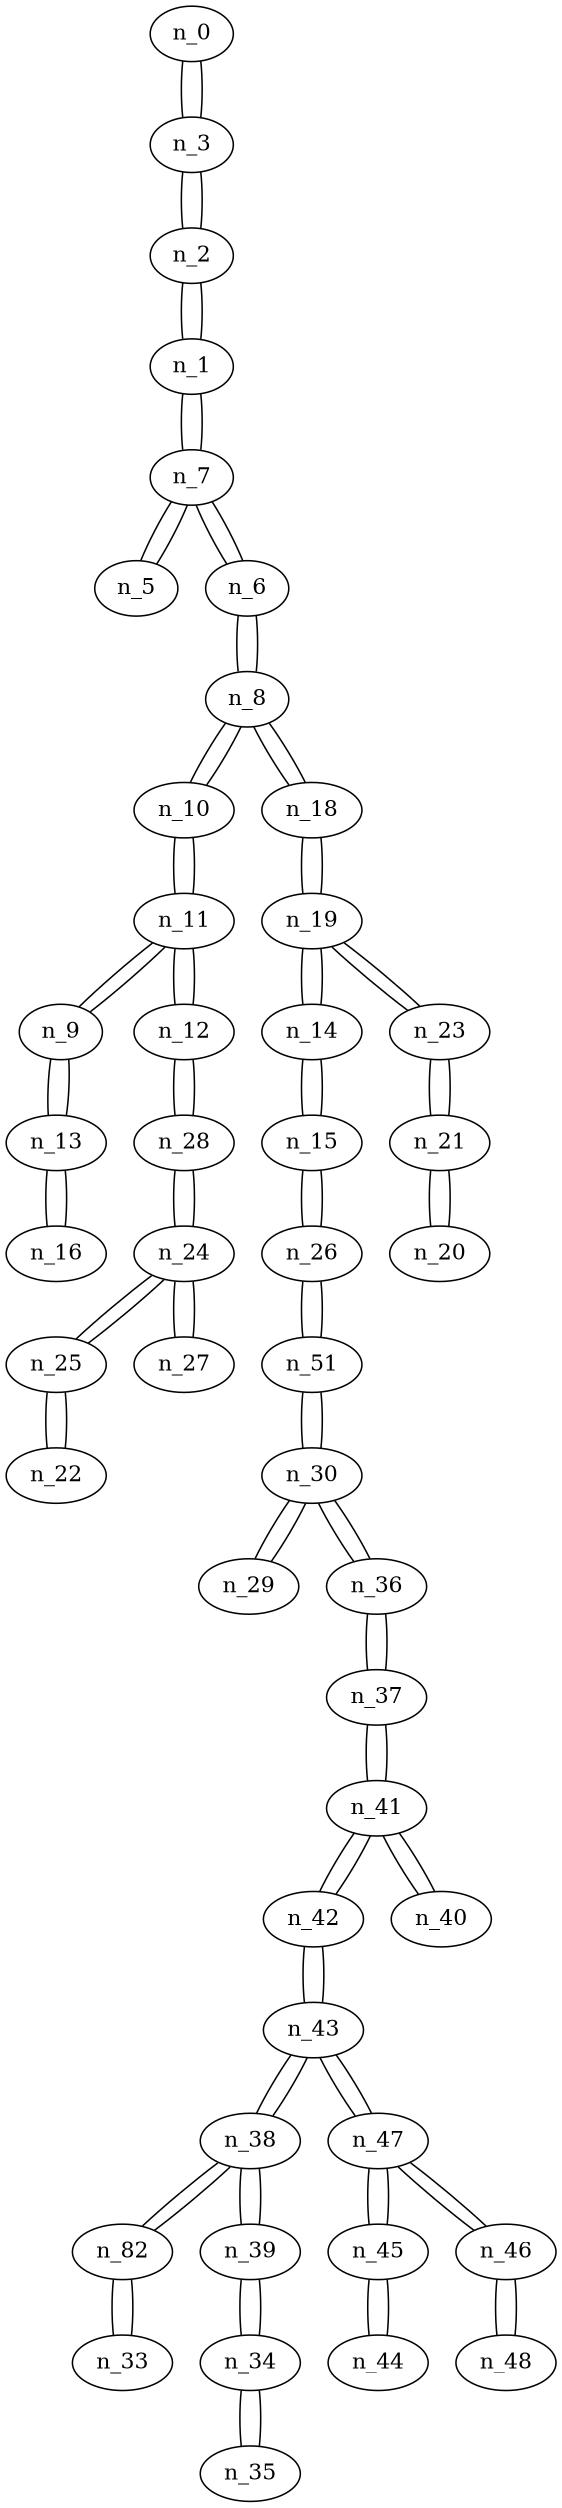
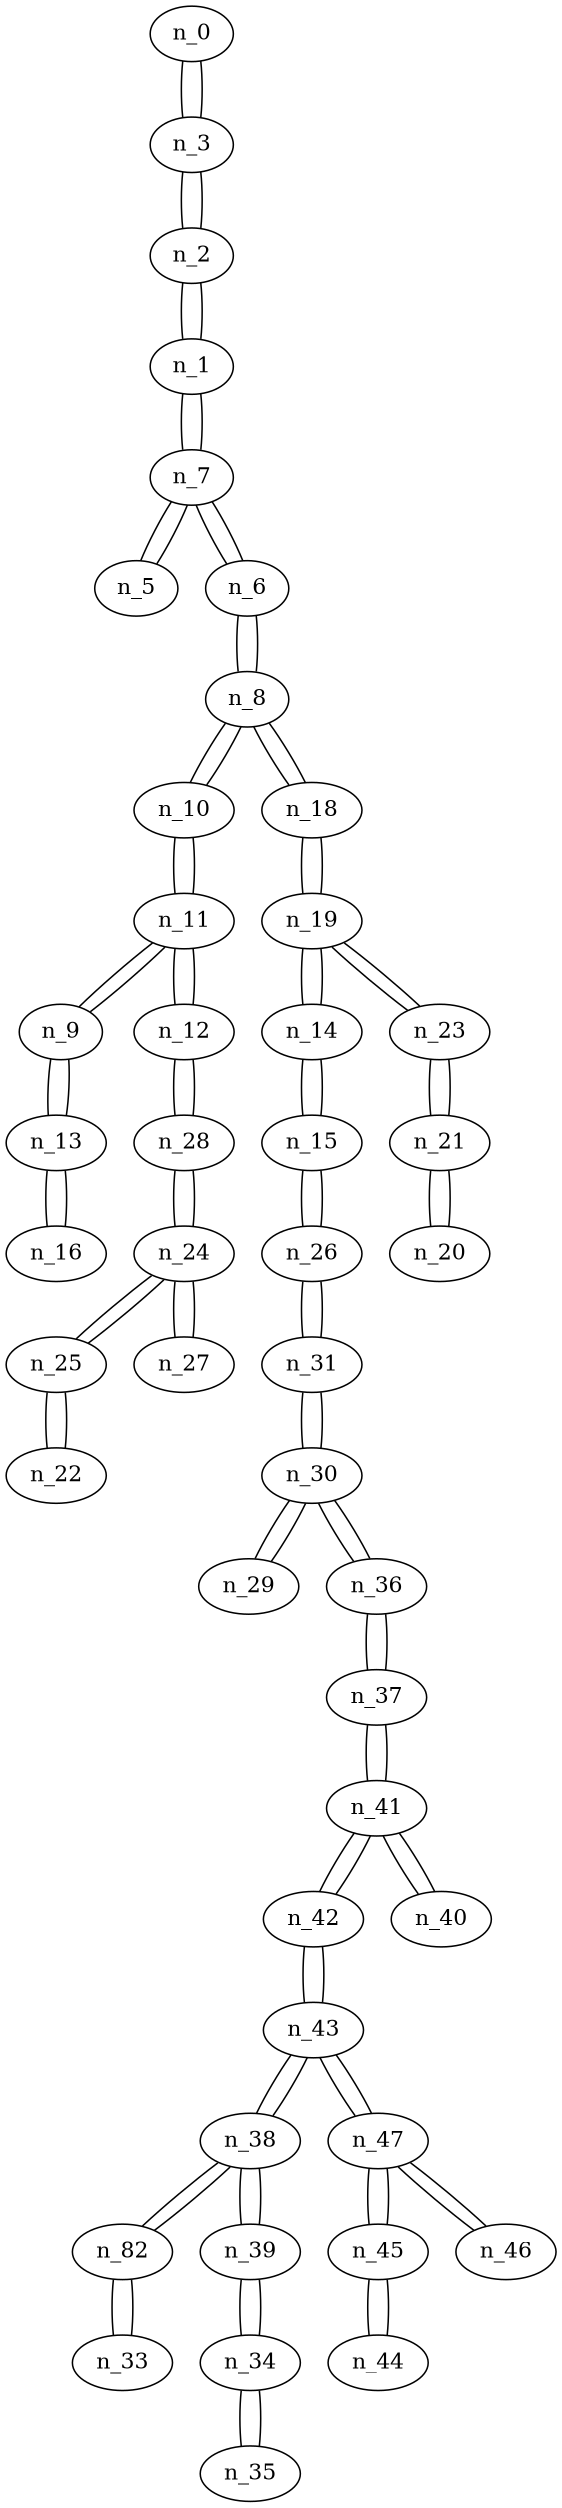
  graph {
    n_0
    n_3
    n_2
    n_1
    n_7
    n_5
    n_6
    n_8
    n_10
    n_18
    n_11
    n_19
    n_9
    n_12
    n_14
    n_23
    n_13
    n_16
    n_28
    n_24
    n_25
    n_27
    n_15
    n_26
-   n_31 [label=n_51]
+   n_31
    n_21
    n_30
    n_20
    n_22
    n_29
    n_36
    n_37
    n_41
    n34 [label=n_82]
    n_33
    n_38
    n_39
    n_43
    n_34
    n_42
    n_47
    n_35
    n_40
    n_45
    n_46
    n_44
-   n_48
    n_0 -- n_3
    n_3 -- n_0
    n_3 -- n_2
    n_2 -- n_3
    n_2 -- n_1
    n_1 -- n_2
    n_1 -- n_7
    n_7 -- n_1
    n_7 -- n_5
    n_7 -- n_6
    n_5 -- n_7
    n_6 -- n_7
    n_6 -- n_8
    n_8 -- n_6
    n_8 -- n_10
    n_8 -- n_18
    n_10 -- n_8
    n_10 -- n_11
    n_18 -- n_8
    n_18 -- n_19
    n_11 -- n_10
    n_11 -- n_9
    n_11 -- n_12
    n_19 -- n_18
    n_19 -- n_14
    n_19 -- n_23
    n_9 -- n_11
    n_9 -- n_13
    n_12 -- n_11
    n_12 -- n_28
    n_14 -- n_19
    n_14 -- n_15
    n_23 -- n_19
    n_23 -- n_21
    n_13 -- n_9
    n_13 -- n_16
    n_16 -- n_13
    n_28 -- n_12
    n_28 -- n_24
    n_24 -- n_28
    n_24 -- n_25
    n_24 -- n_27
    n_25 -- n_24
    n_25 -- n_22
    n_27 -- n_24
    n_15 -- n_14
    n_15 -- n_26
    n_26 -- n_15
    n_26 -- n_31
    n_31 -- n_26
    n_31 -- n_30
    n_21 -- n_23
    n_21 -- n_20
    n_30 -- n_31
    n_30 -- n_29
    n_30 -- n_36
    n_20 -- n_21
    n_22 -- n_25
    n_29 -- n_30
    n_36 -- n_30
    n_36 -- n_37
    n_37 -- n_36
    n_37 -- n_41
    n_41 -- n_37
    n_41 -- n_42
    n_41 -- n_40
    n34 -- n_33
    n34 -- n_38
    n_33 -- n34
    n_38 -- n34
    n_38 -- n_39
    n_38 -- n_43
    n_39 -- n_38
    n_39 -- n_34
    n_43 -- n_38
    n_43 -- n_42
    n_43 -- n_47
    n_34 -- n_39
    n_34 -- n_35
    n_42 -- n_41
    n_42 -- n_43
    n_47 -- n_43
    n_47 -- n_45
    n_47 -- n_46
    n_35 -- n_34
    n_40 -- n_41
    n_45 -- n_47
    n_45 -- n_44
    n_46 -- n_47
-   n_46 -- n_48
    n_44 -- n_45
-   n_48 -- n_46
  }
